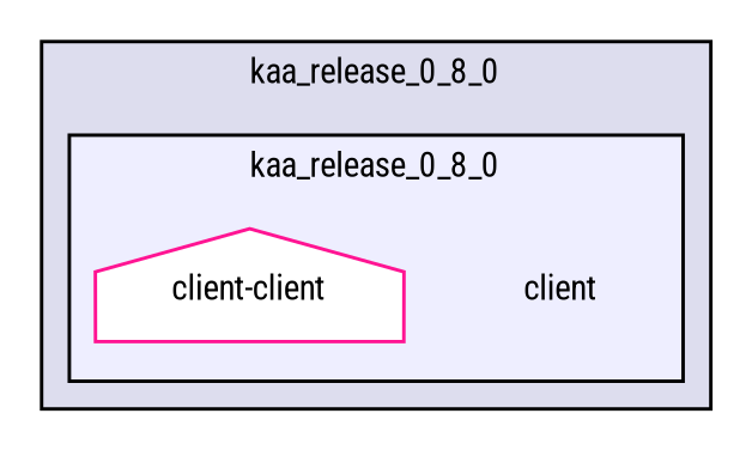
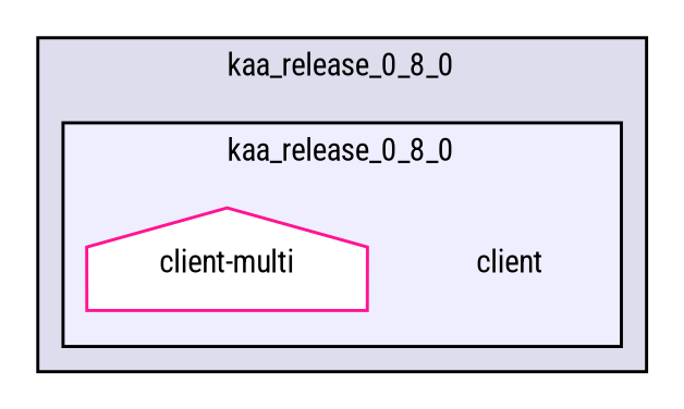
  digraph {
    compound=true
    fontname="Roboto Condensed"
    node [fontname="Roboto Condensed" fontsize=10]
    n1 [label=client shape=plaintext color=blue]
-   n2 [color=deeppink fillcolor=white label="client-client" shape=house style=filled]
+   n2 [color=deeppink fillcolor=white label="client-multi" shape=house style=filled]
    subgraph cluster_1 {
      bgcolor="#ddddee"
      fontsize=10
      label=kaa_release_0_8_0
      pencolor=black
      subgraph cluster_2 {
        bgcolor="#eeeeff"
        fontsize=10
        pencolor=black
        n1
        n2
      }
    }
  }
